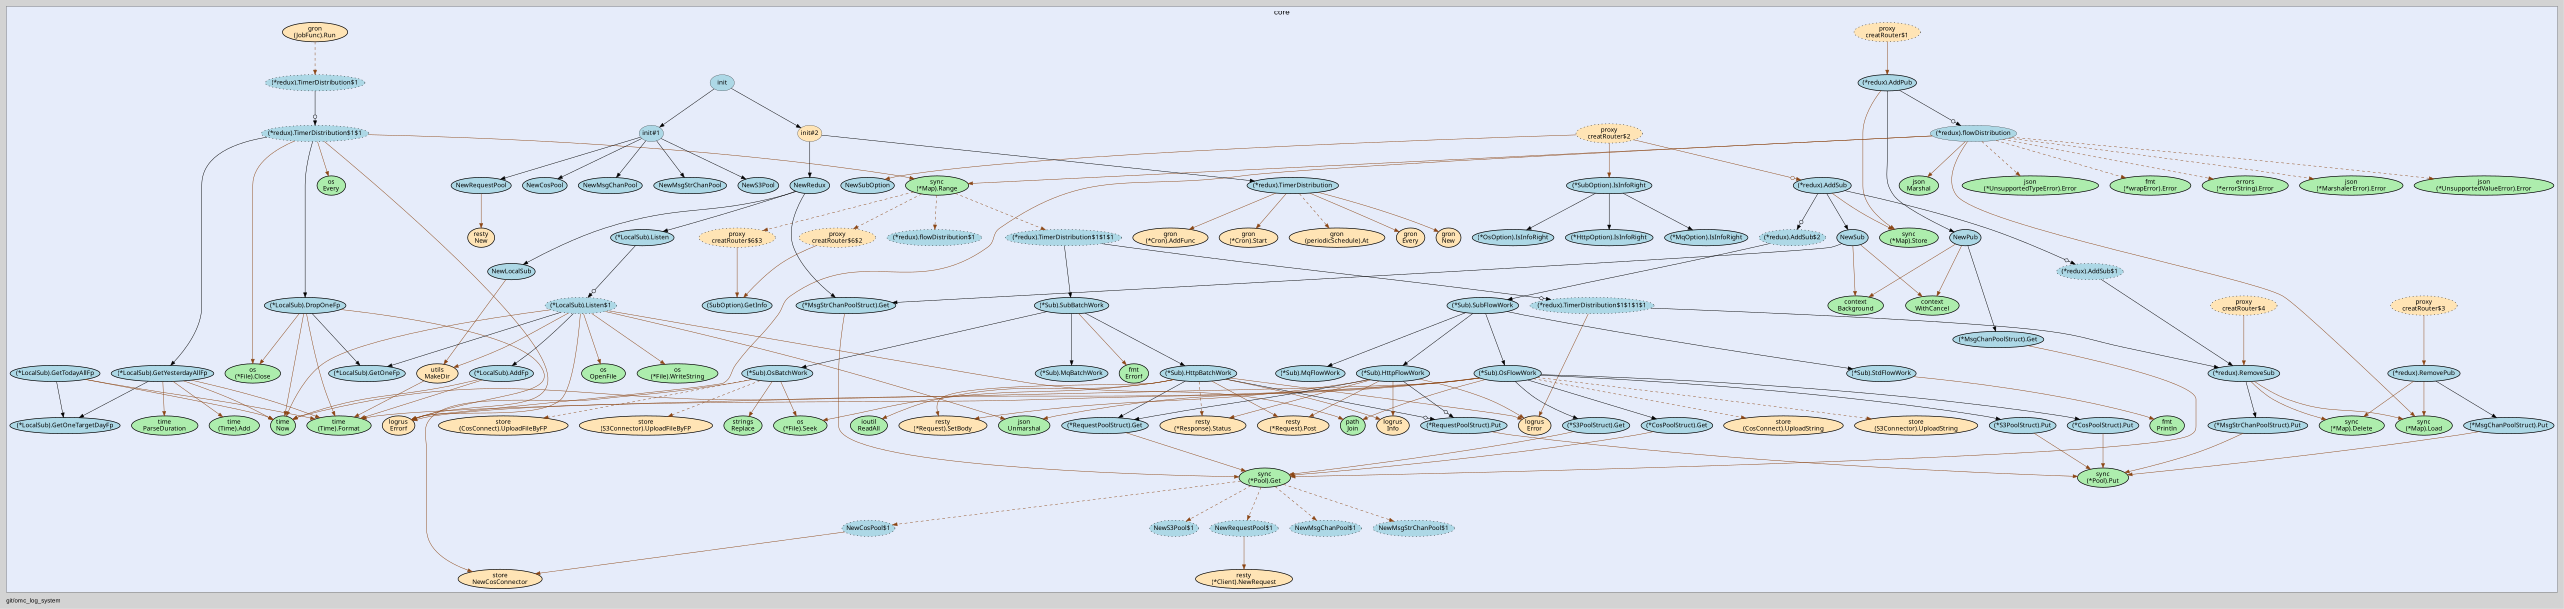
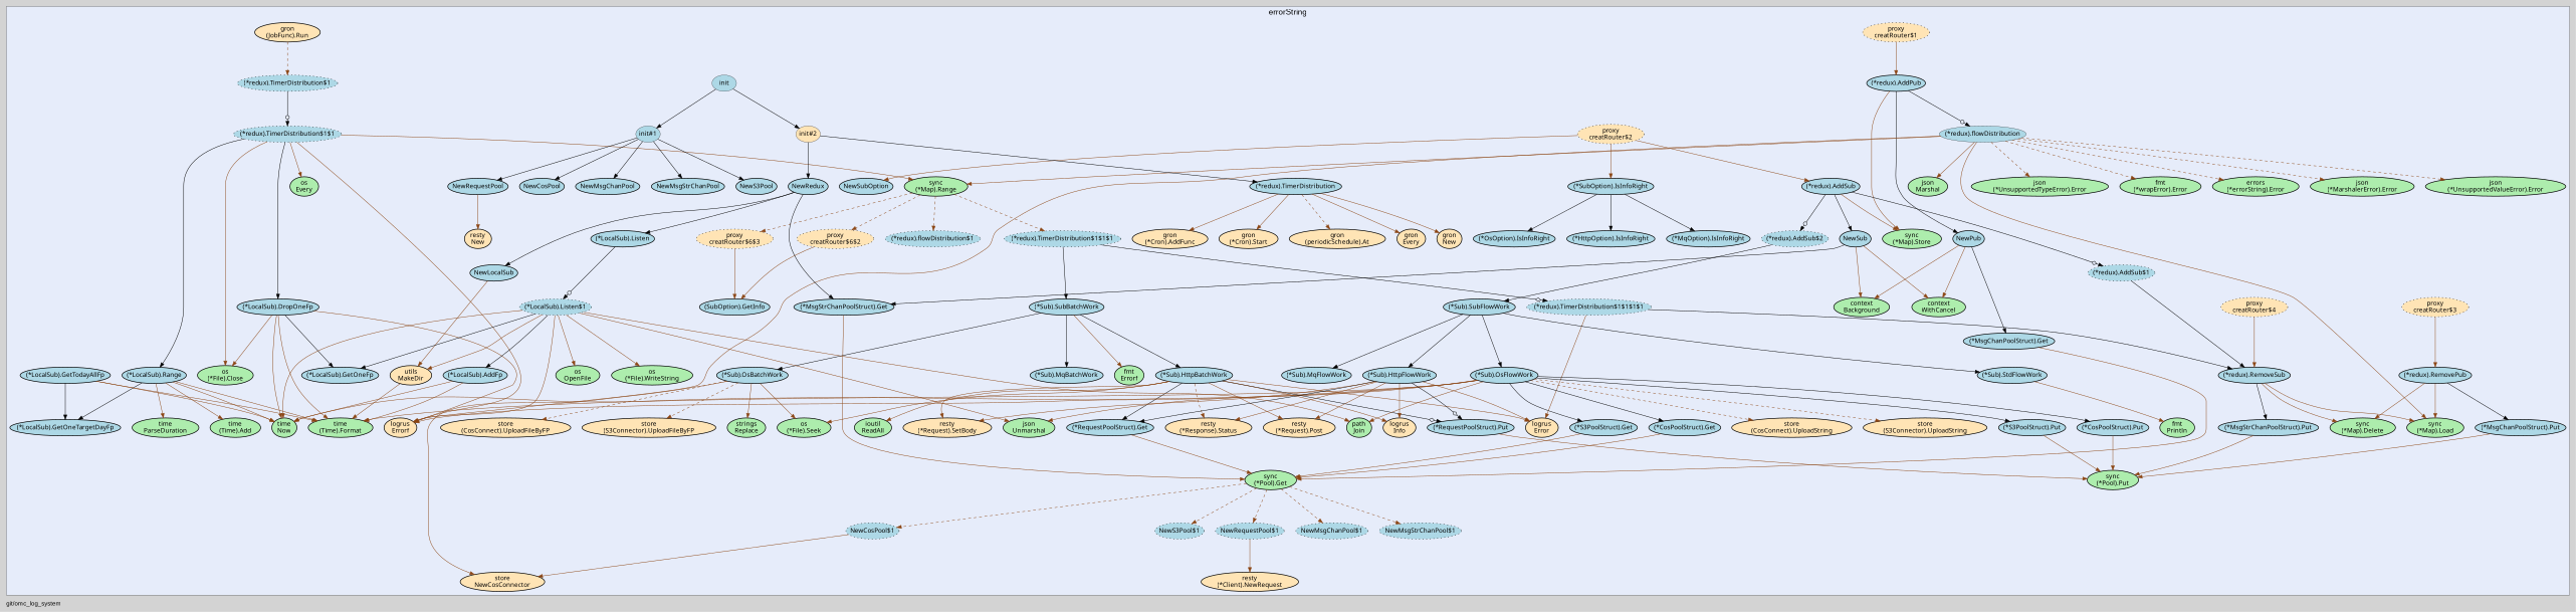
  digraph {
    bgcolor=lightgray
    fontname=Arial
    fontsize=14
    label="git/omc_log_system"
    labeljust=l
    nodesep=0.35
    penwidth=0.5
    rankdir=TB
    style=solid
    node [fillcolor=lightblue fontname=Verdana margin="0.05,0.0" penwidth=1.5 shape=ellipse style=filled]
    edge [color=saddlebrown minlen=2]
    n1 [fillcolor="#adedad" label="sync\n(*Pool).Get"]
    n2 [label="NewMsgChanPool$1" penwidth=1.0 style="dotted,filled"]
    n3 [label="NewMsgStrChanPool$1" penwidth=1.0 style="dotted,filled"]
    n4 [label="NewRequestPool$1" penwidth=1.0 style="dotted,filled"]
    n5 [fillcolor=moccasin label="resty\n(*Client).NewRequest"]
    n6 [fillcolor="#adedad" label="sync\n(*Map).Range"]
    n7 [label="(*redux).flowDistribution$1" penwidth=1.0 style="dotted,filled"]
    n8 [label="(*redux).RemoveSub"]
    n9 [fillcolor="#adedad" label="sync\n(*Map).Load"]
    n10 [label="(*MsgStrChanPoolStruct).Put"]
    n11 [fillcolor="#adedad" label="sync\n(*Pool).Put"]
    n12 [fillcolor="#adedad" label="sync\n(*Map).Delete"]
    n13 [label="(*redux).TimerDistribution$1$1$1$1" penwidth=1.0 style="dotted,filled"]
    n14 [fillcolor=moccasin label="logrus\nError"]
    n15 [label="(*redux).TimerDistribution$1$1$1" penwidth=1.0 style="dotted,filled"]
    n16 [label="(*Sub).SubBatchWork"]
    n17 [label="(*Sub).MqBatchWork"]
    n18 [label="(*Sub).OsBatchWork"]
    n19 [fillcolor="#adedad" label="strings\nReplace"]
    n20 [fillcolor="#adedad" label="os\n(*File).Seek"]
    n21 [fillcolor=moccasin label="store\nNewCosConnector"]
    n22 [fillcolor=moccasin label="store\n(CosConnect).UploadFileByFP"]
    n23 [fillcolor=moccasin label="store\n(S3Connector).UploadFileByFP"]
    n24 [label="(*Sub).HttpBatchWork"]
    n25 [fillcolor="#adedad" label="ioutil\nReadAll"]
    n26 [label="(*RequestPoolStruct).Get"]
    n27 [label="(*RequestPoolStruct).Put"]
    n28 [fillcolor=moccasin label="resty\n(*Request).SetBody"]
    n29 [fillcolor=moccasin label="resty\n(*Request).Post"]
    n30 [fillcolor=moccasin label="resty\n(*Response).Status"]
    n31 [fillcolor=moccasin label="logrus\nInfo"]
    n32 [fillcolor="#adedad" label="fmt\nErrorf"]
    n33 [fillcolor=moccasin label="proxy\ncreatRouter$6$2" penwidth=1.0 style="dotted,filled"]
    n34 [label="(SubOption).GetInfo"]
    n35 [fillcolor=moccasin label="proxy\ncreatRouter$6$3" penwidth=1.0 style="dotted,filled"]
    n36 [label="NewS3Pool$1" penwidth=1.0 style="dotted,filled"]
    n37 [label="NewCosPool$1" penwidth=1.0 style="dotted,filled"]
    n38 [label="(*Sub).StdFlowWork"]
    n39 [fillcolor="#adedad" label="fmt\nPrintln"]
    n40 [fillcolor=moccasin label="proxy\ncreatRouter$4" penwidth=1.0 style="dotted,filled"]
    n41 [label=NewPub]
    n42 [fillcolor="#adedad" label="context\nBackground"]
    n43 [fillcolor="#adedad" label="context\nWithCancel"]
    n44 [label="(*MsgChanPoolStruct).Get"]
    n45 [label="(*redux).AddPub"]
    n46 [fillcolor="#adedad" label="sync\n(*Map).Store"]
    n47 [label="(*redux).flowDistribution" penwidth=0.5]
    n48 [fillcolor="#adedad" label="json\nMarshal"]
    n49 [fillcolor=moccasin label="logrus\nErrorf"]
    n50 [fillcolor="#adedad" label="json\n(*UnsupportedTypeError).Error"]
    n51 [fillcolor="#adedad" label="fmt\n(*wrapError).Error"]
    n52 [fillcolor="#adedad" label="errors\n(*errorString).Error"]
    n53 [fillcolor="#adedad" label="json\n(*MarshalerError).Error"]
    n54 [fillcolor="#adedad" label="json\n(*UnsupportedValueError).Error"]
    n55 [fillcolor=moccasin label="proxy\ncreatRouter$1" penwidth=1.0 style="dotted,filled"]
    n56 [fillcolor=moccasin label="proxy\ncreatRouter$2" penwidth=1.0 style="dotted,filled"]
    n57 [label=NewSubOption]
    n58 [label="(*SubOption).IsInfoRight"]
    n59 [label="(*MqOption).IsInfoRight"]
    n60 [label="(*OsOption).IsInfoRight"]
    n61 [label="(*HttpOption).IsInfoRight"]
    n62 [label=NewSub]
    n63 [label="(*MsgStrChanPoolStruct).Get"]
    n64 [label="(*redux).AddSub"]
    n65 [label="(*redux).AddSub$1" penwidth=1.0 style="dotted,filled"]
    n66 [label="(*Sub).SubFlowWork"]
    n67 [label="(*Sub).MqFlowWork"]
    n68 [label="(*S3PoolStruct).Get"]
    n69 [label="(*Sub).OsFlowWork"]
    n70 [label="(*CosPoolStruct).Get"]
    n71 [fillcolor="#adedad" label="json\nUnmarshal"]
    n72 [label="(*S3PoolStruct).Put"]
    n73 [label="(*CosPoolStruct).Put"]
    n74 [fillcolor="#adedad" label="time\nNow"]
    n75 [fillcolor="#adedad" label="time\n(Time).Format"]
    n76 [fillcolor="#adedad" label="path\nJoin"]
    n77 [fillcolor=moccasin label="store\n(CosConnect).UploadString"]
    n78 [fillcolor=moccasin label="store\n(S3Connector).UploadString"]
    n79 [label="(*Sub).HttpFlowWork"]
    n80 [label="(*redux).AddSub$2" penwidth=1.0 style="dotted,filled"]
    n81 [label="(*redux).RemovePub"]
    n82 [label="(*MsgChanPoolStruct).Put"]
    n83 [fillcolor=moccasin label="proxy\ncreatRouter$3" penwidth=1.0 style="dotted,filled"]
-   n84 [label="(*LocalSub).GetYesterdayAllFp"]
+   n84 [label="(*LocalSub).Range"]
    n85 [fillcolor="#adedad" label="time\nParseDuration"]
    n86 [fillcolor="#adedad" label="time\n(Time).Add"]
    n87 [label="(*LocalSub).GetOneTargetDayFp"]
    n88 [label="(*redux).TimerDistribution$1$1" penwidth=1.0 style="dotted,filled"]
    n89 [fillcolor="#adedad" label="os\n(*File).Close"]
    n90 [fillcolor="#adedad" label="os\nEvery"]
    n91 [label="(*LocalSub).DropOneFp"]
    n92 [label="(*LocalSub).GetOneFp"]
    n93 [label="(*redux).TimerDistribution$1" penwidth=1.0 style="dotted,filled"]
    n94 [label="init#1" penwidth=0.5]
    n95 [label=NewMsgChanPool]
    n96 [label=NewMsgStrChanPool]
    n97 [label=NewRequestPool]
    n98 [fillcolor=moccasin label="resty\nNew"]
    n99 [label=NewS3Pool]
    n100 [label=NewCosPool]
    n101 [label="(*LocalSub).AddFp"]
    n102 [label=init penwidth=0.5]
    n103 [label=NewRedux]
    n104 [label=NewLocalSub]
    n105 [fillcolor=moccasin label="utils\nMakeDir"]
    n106 [label="(*LocalSub).Listen$1" penwidth=1.0 style="dotted,filled"]
    n107 [fillcolor="#adedad" label="os\nOpenFile"]
    n108 [fillcolor="#adedad" label="os\n(*File).WriteString"]
    n109 [label="(*LocalSub).Listen"]
    n110 [fillcolor=moccasin label="init#2" penwidth=0.5]
    n111 [label="(*redux).TimerDistribution"]
    n112 [fillcolor=moccasin label="gron\nEvery"]
    n113 [fillcolor=moccasin label="gron\nNew"]
    n114 [fillcolor=moccasin label="gron\n(*Cron).AddFunc"]
    n115 [fillcolor=moccasin label="gron\n(JobFunc).Run"]
    n116 [fillcolor=moccasin label="gron\n(*Cron).Start"]
    n117 [fillcolor=moccasin label="gron\n(periodicSchedule).At"]
    n118 [label="(*LocalSub).GetTodayAllFp"]
    subgraph cluster_1 {
      bgcolor="#e6ecfa"
      fontsize=18
-     label=core
+     label=errorString
      labeljust=c
      labelloc=t
      n1
      n2
      n3
      n4
      n5
      n6
      n7
      n8
      n9
      n10
      n11
      n12
      n13
      n14
      n15
      n16
      n17
      n18
      n19
      n20
      n21
      n22
      n23
      n24
      n25
      n26
      n27
      n28
      n29
      n30
      n31
      n32
      n33
      n34
      n35
      n36
      n37
      n38
      n39
      n40
      n41
      n42
      n43
      n44
      n45
      n46
      n47
      n48
      n49
      n50
      n51
      n52
      n53
      n54
      n55
      n56
      n57
      n58
      n59
      n60
      n61
      n62
      n63
      n64
      n65
      n66
      n67
      n68
      n69
      n70
      n71
      n72
      n73
      n74
      n75
      n76
      n77
      n78
      n79
      n80
      n81
      n82
      n83
      n84
      n85
      n86
      n87
      n88
      n89
      n90
      n91
      n92
      n93
      n94
      n95
      n96
      n97
      n98
      n99
      n100
      n101
      n102
      n103
      n104
      n105
      n106
      n107
      n108
      n109
      n110
      n111
      n112
      n113
      n114
      n115
      n116
      n117
      n118
    }
    n1 -> n2 [style=dashed]
    n1 -> n3 [style=dashed]
    n1 -> n4 [style=dashed]
    n1 -> n36 [style=dashed]
    n1 -> n37 [style=dashed]
    n4 -> n5
    n6 -> n7 [style=dashed]
    n6 -> n15 [style=dashed]
    n6 -> n33 [style=dashed]
    n6 -> n35 [style=dashed]
    n8 -> n9
    n8 -> n10 [color=""]
    n8 -> n12
    n10 -> n11
    n13 -> n8 [color=""]
    n13 -> n14
    n15 -> n13 [arrowhead=normalnoneodiamond color=""]
    n15 -> n16 [color=""]
    n16 -> n17 [color=""]
    n16 -> n18 [color=""]
    n16 -> n24 [color=""]
    n16 -> n32
    n18 -> n19
    n18 -> n20
    n18 -> n21
    n18 -> n22 [style=dashed]
    n18 -> n23 [style=dashed]
    n24 -> n14
    n24 -> n20
    n24 -> n25
    n24 -> n26 [color=""]
    n24 -> n27 [arrowhead=normalnoneodiamond color=""]
    n24 -> n28
    n24 -> n29
    n24 -> n30 [style=dashed]
    n24 -> n31
    n26 -> n1
    n27 -> n11
    n33 -> n34
    n35 -> n34
    n37 -> n21
    n38 -> n39
    n40 -> n8
    n41 -> n42
    n41 -> n43
    n41 -> n44 [color=""]
    n44 -> n1
    n45 -> n41 [color=""]
    n45 -> n46
    n45 -> n47 [arrowhead=normalnoneodot color=""]
    n47 -> n6
    n47 -> n9
    n47 -> n48
    n47 -> n49
    n47 -> n50 [style=dashed]
    n47 -> n51 [style=dashed]
    n47 -> n52 [style=dashed]
    n47 -> n53 [style=dashed]
    n47 -> n54 [style=dashed]
    n55 -> n45
    n56 -> n57
    n56 -> n58
-   n56 -> n64 [arrowhead=normalnoneodot]
+   n56 -> n64
    n58 -> n59 [color=""]
    n58 -> n60 [color=""]
    n58 -> n61 [color=""]
    n62 -> n42
    n62 -> n43
    n62 -> n63 [color=""]
    n63 -> n1
    n64 -> n46
    n64 -> n62 [color=""]
    n64 -> n65 [arrowhead=normalnoneodiamond color=""]
    n64 -> n80 [arrowhead=normalnoneodot color=""]
    n65 -> n8 [color=""]
    n66 -> n38 [color=""]
    n66 -> n67 [color=""]
    n66 -> n69 [color=""]
    n66 -> n79 [color=""]
    n68 -> n1
    n69 -> n49
    n69 -> n68 [color=""]
    n69 -> n70 [color=""]
    n69 -> n71
    n69 -> n72 [color=""]
    n69 -> n73 [color=""]
    n69 -> n74
    n69 -> n75
    n69 -> n76
    n69 -> n77 [style=dashed]
    n69 -> n78 [style=dashed]
    n70 -> n1
    n72 -> n11
    n73 -> n11
    n79 -> n14
    n79 -> n26 [color=""]
    n79 -> n27 [arrowhead=normalnoneodiamond color=""]
    n79 -> n28
    n79 -> n29
    n79 -> n30
    n79 -> n31
    n80 -> n66 [color=""]
    n81 -> n9
    n81 -> n12
    n81 -> n82 [color=""]
    n82 -> n11
    n83 -> n81
    n84 -> n74
    n84 -> n75
    n84 -> n85
    n84 -> n86
    n84 -> n87 [color=""]
    n88 -> n6
    n88 -> n49
    n88 -> n84 [color=""]
    n88 -> n89
    n88 -> n90
    n88 -> n91 [color=""]
    n91 -> n49
    n91 -> n74
    n91 -> n75
    n91 -> n89
    n91 -> n92 [color=""]
    n93 -> n88 [arrowhead=normalnoneodot color=""]
    n94 -> n95 [color=""]
    n94 -> n96 [color=""]
    n94 -> n97 [color=""]
    n94 -> n99 [color=""]
    n94 -> n100 [color=""]
    n97 -> n98
    n101 -> n74
    n101 -> n75
    n102 -> n94 [color=""]
    n102 -> n110 [color=""]
    n103 -> n63 [color=""]
    n103 -> n104 [color=""]
    n103 -> n109 [color=""]
    n104 -> n105
    n105 -> n75
    n106 -> n49
    n106 -> n71
    n106 -> n74
    n106 -> n76
    n106 -> n92 [color=""]
    n106 -> n101 [color=""]
    n106 -> n105
    n106 -> n107
    n106 -> n108
    n109 -> n106 [arrowhead=normalnoneodot color=""]
    n110 -> n103 [color=""]
    n110 -> n111 [color=""]
    n111 -> n112
    n111 -> n113
    n111 -> n114
    n111 -> n116
    n111 -> n117 [style=dashed]
    n115 -> n93 [style=dashed]
    n118 -> n74
    n118 -> n75
    n118 -> n87 [color=""]
  }
